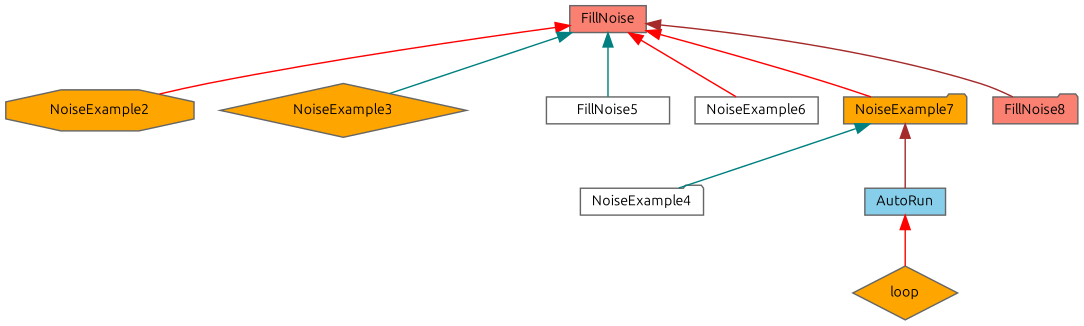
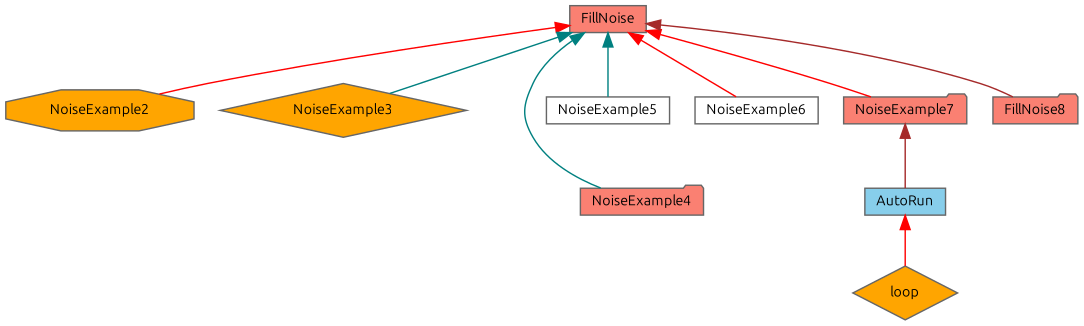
  digraph {
    fontname=Ubuntu
    rankdir=TB
    node [color=grey40 fillcolor=salmon fontname=Ubuntu fontsize=10 shape=box style=filled]
    edge [color=red dir=back fontname=Ubuntu fontsize=10 labelfontname=Helvetica labelfontsize=10 style=solid]
    n1 [color=gray40 fontcolor=black height=0.2 label=FillNoise width=0.4]
    n2 [fillcolor=orange height=0.2 label=NoiseExample2 shape=octagon width=0.4]
    n3 [fillcolor=orange height=0.2 label=NoiseExample3 shape=diamond width=0.4]
-   n4 [fillcolor=white height=0.2 label=NoiseExample4 shape=folder width=0.4]
-   n5 [fillcolor=white height=0.2 label=FillNoise5 width=0.4]
+   n4 [height=0.2 label=NoiseExample4 shape=folder width=0.4]
+   n5 [fillcolor=white height=0.2 label=NoiseExample5 width=0.4]
    n6 [fillcolor=white height=0.2 label=NoiseExample6 width=0.4]
-   n7 [fillcolor=orange height=0.2 label=NoiseExample7 shape=folder width=0.4]
+   n7 [height=0.2 label=NoiseExample7 shape=folder width=0.4]
    n8 [height=0.2 label=FillNoise8 shape=folder width=0.4]
    n9 [fillcolor=skyblue height=0.2 label=AutoRun width=0.4]
    n10 [fillcolor=orange height=0.2 label=loop shape=diamond width=0.4]
    n1 -> n2
    n1 -> n3 [color=teal]
-   n7 -> n4 [color=teal]
+   n1 -> n4 [color=teal]
    n1 -> n5 [color=teal]
    n1 -> n6
    n1 -> n7
    n1 -> n8 [color=brown]
    n7 -> n9 [color=brown]
    n9 -> n10
  }
